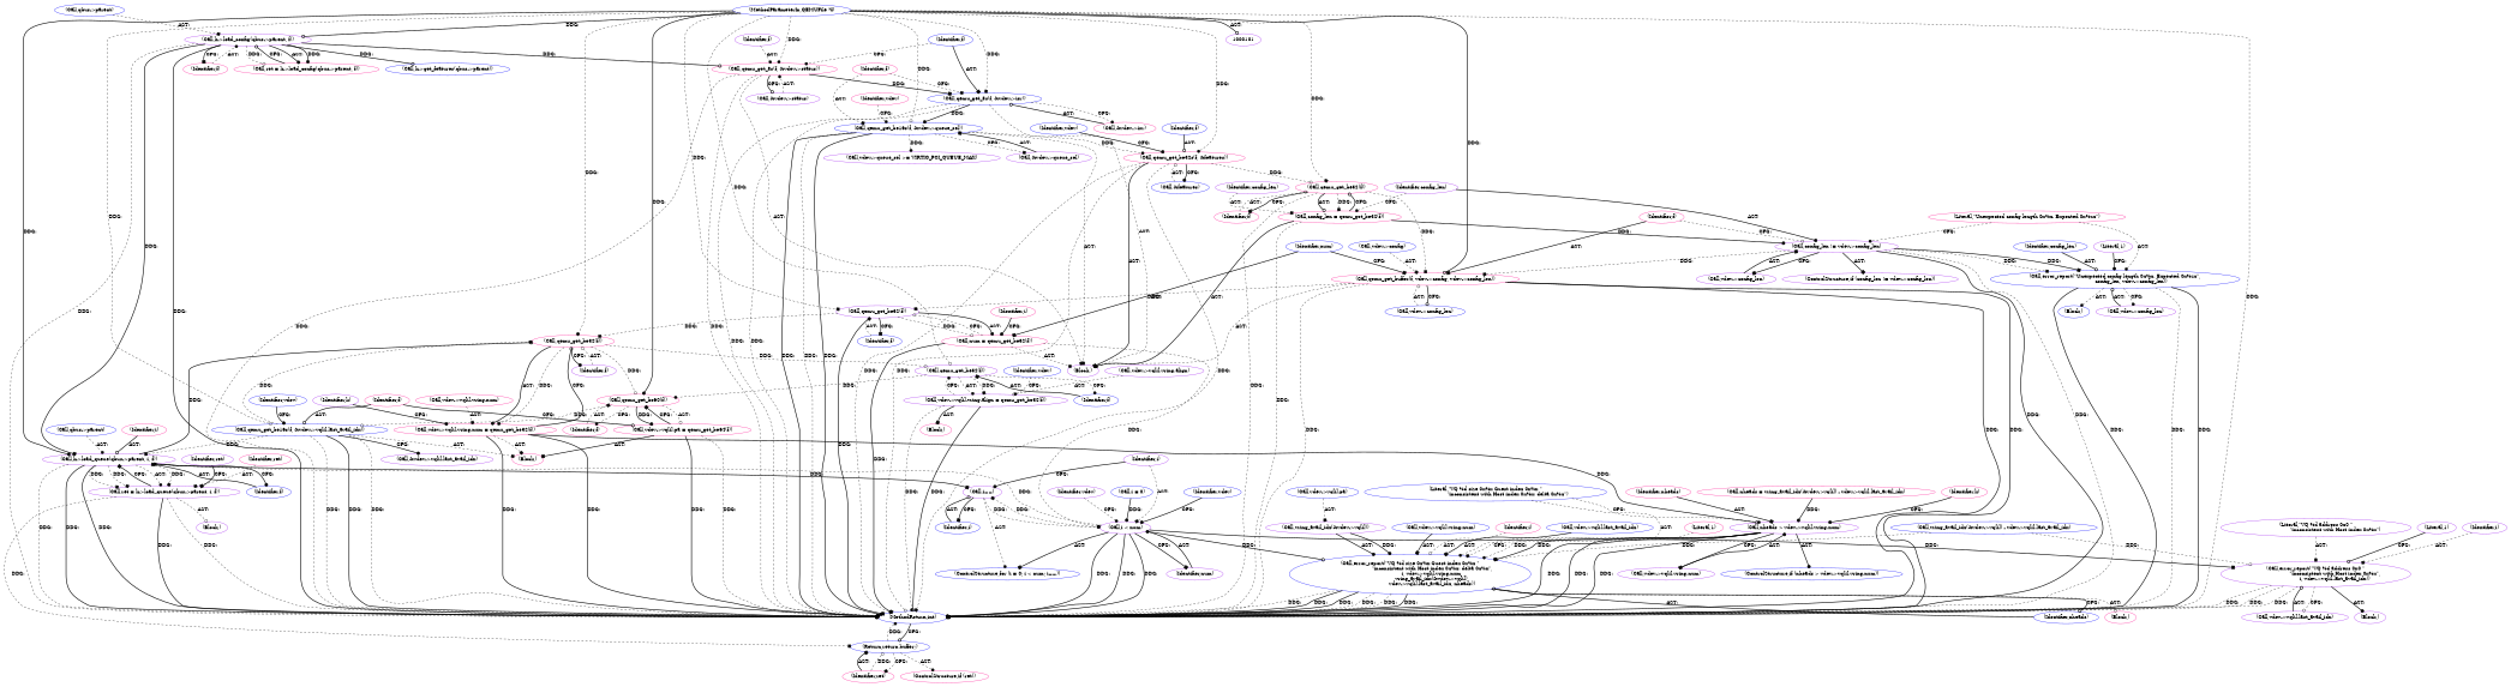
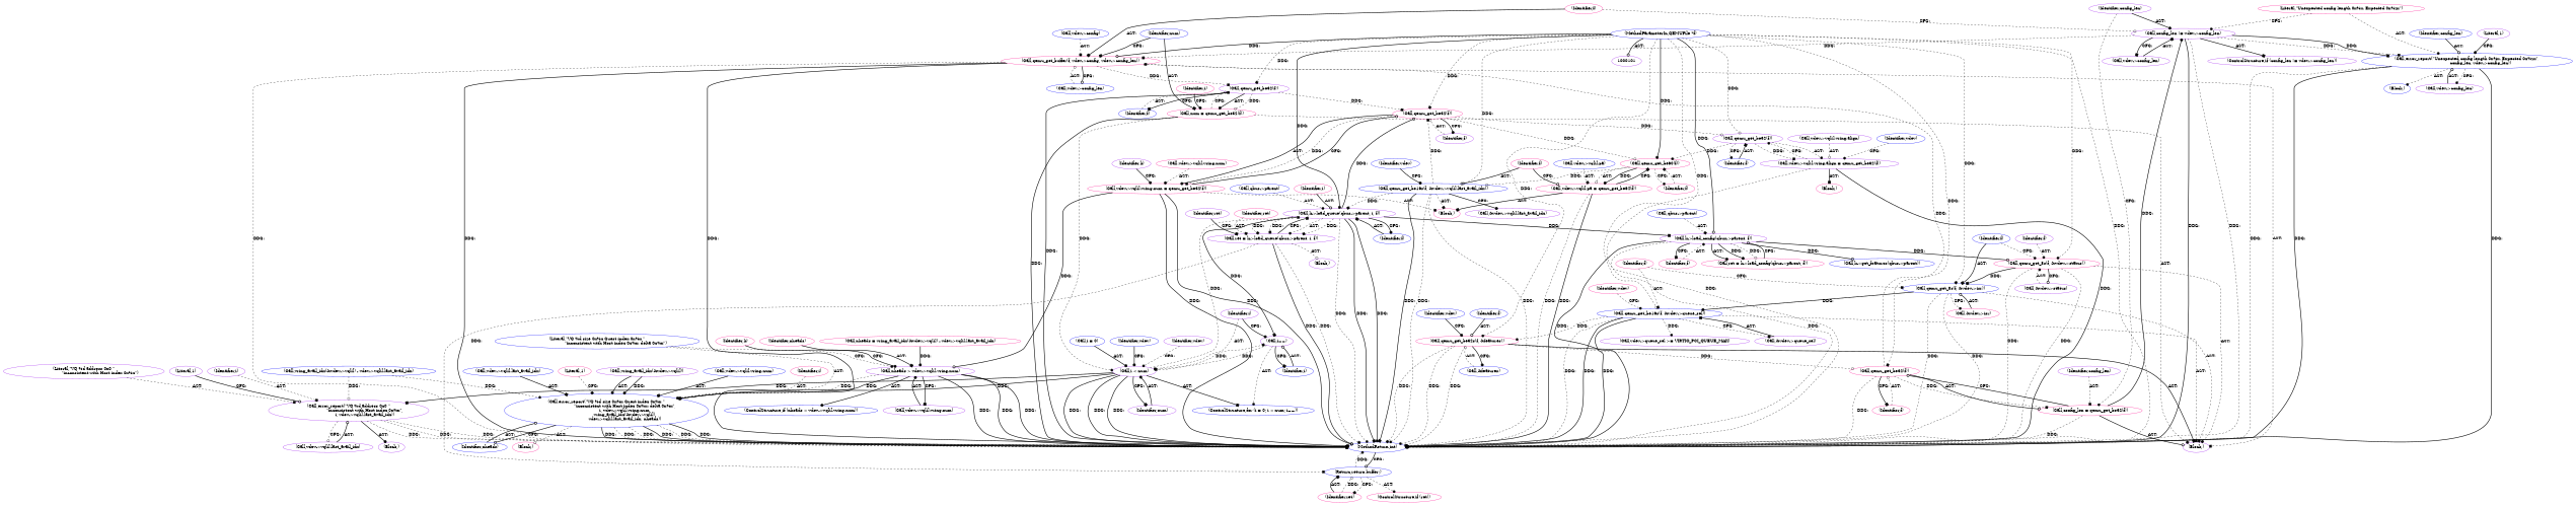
  digraph {
    node [color=purple]
    edge [arrowhead=box style=dashed]
    n1 [label="(Call,config_len != vdev->config_len)"]
    n2 [color=blue label="(Call,error_report(\"Unexpected config length 0x%x. Expected 0x%zx\",\n                     config_len, vdev->config_len))"]
    n3 [color=deeppink label="(Call,qemu_get_buffer(f, vdev->config, vdev->config_len))"]
    n4 [label="(Call,vdev->config_len)"]
    n5 [label="(ControlStructure,if (config_len != vdev->config_len))"]
    n6 [color=blue label="(MethodReturn,int)"]
    n7 [color=blue label="(Block,)"]
    n8 [label="(Call,vdev->config_len)"]
    n9 [label="(Block,)"]
    n10 [label="(Call,qemu_get_be32(f))"]
    n11 [color=blue label="(Call,vdev->config_len)"]
    n12 [color=blue label="(Return,return buffer;)"]
    n13 [color=deeppink label="(Call,config_len = qemu_get_be32(f))"]
    n14 [color=deeppink label="(Call,qemu_get_be32(f))"]
    n15 [color=deeppink label="(Identifier,f)"]
    n16 [color=deeppink label="(Call,qemu_get_be32s(f, &features))"]
    n17 [color=blue label="(Call,&features)"]
    n18 [color=blue label="(Call,qemu_get_be16s(f, &vdev->queue_sel))"]
    n19 [label="(Call,vdev->queue_sel >= VIRTIO_PCI_QUEUE_MAX)"]
    n20 [label="(Call,&vdev->queue_sel)"]
    n21 [color=blue label="(Call,qemu_get_8s(f, &vdev->isr))"]
    n22 [color=deeppink label="(Call,&vdev->isr)"]
    n23 [color=deeppink label="(Call,qemu_get_8s(f, &vdev->status))"]
    n24 [label="(Call,&vdev->status)"]
    n25 [label="(Call,k->load_config(qbus->parent, f))"]
    n26 [label="(Call,k->load_queue(qbus->parent, i, f))"]
    n27 [color=deeppink label="(Identifier,f)"]
    n28 [color=deeppink label="(Call,ret = k->load_config(qbus->parent, f))"]
    n29 [color=blue label="(Call,k->get_features(qbus->parent))"]
    n30 [color=deeppink label="(Call,qemu_get_be32(f))"]
    n31 [label="(Call,i++)"]
    n32 [label="(Call,ret = k->load_queue(qbus->parent, i, f))"]
    n33 [color=blue label="(Identifier,f)"]
    n34 [color=blue label="(MethodParameterIn,QEMUFile *f)"]
    n35 [label="(Call,qemu_get_be32(f))"]
    n36 [color=deeppink label="(Call,qemu_get_be60(f))"]
    n37 [color=blue label="(Call,qemu_get_be16s(f, &vdev->vq[i].last_avail_idx))"]
    1000101
    n39 [color=deeppink label="(Call,num = qemu_get_be32(f))"]
    n40 [color=blue label="(Identifier,f)"]
    n41 [color=deeppink label="(Call,vdev->vq[i].vring.num = qemu_get_be32(f))"]
    n42 [label="(Identifier,f)"]
    n43 [label="(Call,vdev->vq[i].vring.align = qemu_get_be32(f))"]
    n44 [color=blue label="(Identifier,f)"]
    n45 [color=deeppink label="(Call,vdev->vq[i].pa = qemu_get_be64(f))"]
    n46 [color=deeppink label="(Identifier,f)"]
    n47 [color=deeppink label="(Block,)"]
    n48 [label="(Call,&vdev->vq[i].last_avail_idx)"]
    n49 [label="(Call,i < num)"]
    n50 [color=blue label="(Call,error_report(\"VQ %d size 0x%x Guest index 0x%x \"\n                             \"inconsistent with Host index 0x%x: delta 0x%x\",\n                             i, vdev->vq[i].vring.num,\n                             vring_avail_idx(&vdev->vq[i]),\n                             vdev->vq[i].last_avail_idx, nheads))"]
    n51 [label="(Call,error_report(\"VQ %d address 0x0 \"\n                         \"inconsistent with Host index 0x%x\",\n                         i, vdev->vq[i].last_avail_idx))"]
    n52 [label="(Identifier,num)"]
    n53 [color=blue label="(ControlStructure,for (i = 0; i < num; i++))"]
    n54 [color=blue label="(Identifier,i)"]
    n55 [color=blue label="(Identifier,nheads)"]
    n56 [color=deeppink label="(Block,)"]
    n57 [label="(Block,)"]
    n58 [label="(Call,vdev->vq[i].last_avail_idx)"]
    n59 [label="(Block,)"]
    n60 [label="(Call,nheads > vdev->vq[i].vring.num)"]
    n61 [label="(Call,vdev->vq[i].vring.num)"]
    n62 [color=blue label="(ControlStructure,if (nheads > vdev->vq[i].vring.num))"]
    n63 [color=deeppink label="(Block,)"]
    n64 [color=deeppink label="(Identifier,ret)"]
    n65 [color=deeppink label="(ControlStructure,if (ret))"]
    n66 [color=blue label="(Call,qbus->parent)"]
    n67 [color=blue label="(Call,vdev->vq[i].last_avail_idx)"]
    n68 [color=blue label="(Call,vdev->vq[i].pa)"]
    n69 [color=blue label="(Call,vdev->config)"]
    n70 [color=deeppink label="(Identifier,f)"]
    n71 [color=blue label="(Identifier,vdev)"]
    n72 [color=deeppink label="(Identifier,k)"]
    n73 [color=deeppink label="(Identifier,f)"]
    n74 [color=deeppink label="(Identifier,ret)"]
    n75 [color=deeppink label="(Literal,\"Unexpected config length 0x%x. Expected 0x%zx\")"]
    n76 [color=blue label="(Call,vring_avail_idx(&vdev->vq[i]) - vdev->vq[i].last_avail_idx)"]
    n77 [color=blue label="(Identifier,vdev)"]
    n78 [color=blue label="(Identifier,f)"]
    n79 [color=blue label="(Identifier,config_len)"]
    n80 [color=blue label="(Identifier,num)"]
    n81 [label="(Identifier,vdev)"]
    n82 [label="(Literal,1)"]
    n83 [color=deeppink label="(Identifier,nheads)"]
    n84 [label="(Identifier,k)"]
    n85 [color=deeppink label="(Identifier,vdev)"]
    n86 [color=deeppink label="(Literal,1)"]
    n87 [label="(Identifier,i)"]
    n88 [label="(Call,vring_avail_idx(&vdev->vq[i]))"]
    n89 [color=deeppink label="(Call,nheads = vring_avail_idx(&vdev->vq[i]) - vdev->vq[i].last_avail_idx)"]
    n90 [label="(Identifier,config_len)"]
    n91 [color=deeppink label="(Identifier,i)"]
    n92 [label="(Call,vdev->vq[i].vring.align)"]
    n93 [color=blue label="(Call,qbus->parent)"]
    n94 [label="(Identifier,config_len)"]
    n95 [label="(Identifier,i)"]
    n96 [color=blue label="(Literal,\"VQ %d size 0x%x Guest index 0x%x \"\n                             \"inconsistent with Host index 0x%x: delta 0x%x\")"]
    n97 [color=blue label="(Identifier,f)"]
    n98 [label="(Literal,\"VQ %d address 0x0 \"\n                         \"inconsistent with Host index 0x%x\")"]
    n99 [color=blue label="(Identifier,vdev)"]
    n100 [color=blue label="(Identifier,vdev)"]
    n101 [color=blue label="(Call,vdev->vq[i].vring.num)"]
    n102 [color=deeppink label="(Identifier,i)"]
    n103 [color=deeppink label="(Call,vdev->vq[i].vring.num)"]
    n104 [color=deeppink label="(Identifier,f)"]
    n105 [label="(Identifier,f)"]
    n106 [label="(Literal,1)"]
    n107 [color=blue label="(Call,i = 0)"]
    n108 [label="(Identifier,ret)"]
    n109 [color=deeppink label="(Identifier,i)"]
    n1 -> n2 [label="DDG: "]
    n1 -> n2 [label="DDG: " style=bold]
    n1 -> n3 [label="DDG: "]
    n1 -> n4 [label="CFG: " style=bold]
    n1 -> n5 [label="AST: " style=bold]
    n1 -> n6 [arrowhead=dot label="DDG: " style=bold]
    n1 -> n6 [arrowhead=odot label="DDG: "]
    n2 -> n6 [arrowhead=dot label="DDG: " style=bold]
    n2 -> n6 [label="DDG: " style=bold]
    n2 -> n6 [label="DDG: "]
    n2 -> n7 [arrowhead=dot label="AST: "]
    n2 -> n8 [arrowhead=dot label="CFG: "]
    n3 -> n6 [label="DDG: " style=bold]
    n3 -> n6 [arrowhead=dot label="DDG: "]
    n3 -> n6 [label="DDG: " style=bold]
    n3 -> n9 [label="AST: "]
    n3 -> n10 [label="DDG: "]
    n3 -> n11 [arrowhead=odot label="CFG: " style=bold]
    n4 -> n1 [label="AST: " style=bold]
    n6 -> n12 [arrowhead=odot label="CFG: " style=bold]
    n8 -> n2 [arrowhead=odot label="AST: " style=bold]
    n10 -> n6 [label="DDG: " style=bold]
    n10 -> n30 [label="DDG: "]
    n10 -> n39 [arrowhead=dot label="AST: " style=bold]
    n10 -> n39 [arrowhead=odot label="DDG: "]
    n10 -> n40 [label="CFG: " style=bold]
    n11 -> n3 [arrowhead=odot label="AST: "]
    n12 -> n6 [arrowhead=dot label="DDG: "]
    n12 -> n64 [label="CFG: "]
    n12 -> n65 [arrowhead=dot label="AST: "]
    n13 -> n1 [arrowhead=dot label="DDG: " style=bold]
    n13 -> n6 [arrowhead=odot label="DDG: "]
    n13 -> n9 [arrowhead=odot label="AST: " style=bold]
    n13 -> n14 [arrowhead=odot label="CFG: " style=bold]
    n14 -> n3 [label="DDG: "]
    n14 -> n6 [label="DDG: "]
    n14 -> n13 [arrowhead=odot label="AST: " style=bold]
    n14 -> n13 [label="DDG: "]
    n14 -> n15 [label="CFG: " style=bold]
    n15 -> n14 [arrowhead=odot label="AST: "]
    n16 -> n6 [arrowhead=dot label="DDG: "]
    n16 -> n6 [arrowhead=odot label="DDG: "]
    n16 -> n6 [label="DDG: "]
    n16 -> n9 [label="AST: " style=bold]
    n16 -> n14 [arrowhead=odot label="DDG: "]
    n16 -> n17 [arrowhead=dot label="CFG: " style=bold]
    n17 -> n16 [arrowhead=odot label="AST: "]
    n18 -> n6 [arrowhead=odot label="DDG: " style=bold]
    n18 -> n6 [arrowhead=odot label="DDG: "]
    n18 -> n6 [arrowhead=dot label="DDG: " style=bold]
    n18 -> n9 [label="AST: "]
    n18 -> n16 [arrowhead=dot label="DDG: "]
    n18 -> n19 [arrowhead=dot label="DDG: "]
    n18 -> n20 [label="CFG: "]
    n20 -> n18 [label="AST: " style=bold]
    n21 -> n6 [arrowhead=dot label="DDG: "]
    n21 -> n6 [label="DDG: "]
    n21 -> n9 [label="AST: "]
    n21 -> n18 [arrowhead=dot label="DDG: " style=bold]
    n21 -> n22 [arrowhead=dot label="CFG: "]
    n22 -> n21 [arrowhead=odot label="AST: " style=bold]
    n23 -> n6 [label="DDG: "]
    n23 -> n6 [label="DDG: "]
    n23 -> n9 [label="AST: "]
    n23 -> n21 [label="DDG: " style=bold]
    n23 -> n24 [arrowhead=odot label="CFG: " style=bold]
    n24 -> n23 [arrowhead=dot label="AST: "]
    n25 -> n6 [arrowhead=dot label="DDG: "]
    n25 -> n6 [label="DDG: " style=bold]
    n25 -> n23 [arrowhead=odot label="DDG: " style=bold]
-   n25 -> n26 [label="DDG: " style=bold]
+   n26 -> n25 [label="DDG: " style=bold]
    n25 -> n27 [label="CFG: " style=bold]
    n25 -> n28 [arrowhead=dot label="AST: " style=bold]
    n25 -> n28 [arrowhead=dot label="DDG: " style=bold]
    n25 -> n28 [arrowhead=odot label="DDG: "]
    n25 -> n29 [arrowhead=odot label="DDG: " style=bold]
    n26 -> n6 [arrowhead=dot label="DDG: "]
    n26 -> n6 [label="DDG: " style=bold]
    n26 -> n6 [arrowhead=dot label="DDG: " style=bold]
    n26 -> n30 [arrowhead=odot label="DDG: " style=bold]
    n26 -> n31 [label="DDG: " style=bold]
    n26 -> n32 [arrowhead=dot label="AST: "]
    n26 -> n32 [label="DDG: "]
    n26 -> n32 [label="DDG: "]
    n26 -> n32 [label="DDG: "]
    n26 -> n33 [arrowhead=dot label="CFG: " style=bold]
    n27 -> n25 [arrowhead=dot label="AST: "]
    n28 -> n25 [arrowhead=odot label="CFG: " style=bold]
    n30 -> n35 [arrowhead=odot label="DDG: "]
    n30 -> n36 [arrowhead=odot label="DDG: "]
    n30 -> n41 [arrowhead=dot label="AST: " style=bold]
    n30 -> n41 [label="DDG: "]
    n30 -> n42 [arrowhead=dot label="CFG: " style=bold]
    n31 -> n49 [label="DDG: "]
    n31 -> n53 [arrowhead=dot label="AST: "]
    n31 -> n54 [label="CFG: " style=bold]
    n32 -> n6 [arrowhead=odot label="DDG: " style=bold]
    n32 -> n6 [label="DDG: "]
    n32 -> n12 [label="DDG: "]
    n32 -> n26 [label="CFG: " style=bold]
    n32 -> n59 [arrowhead=odot label="AST: "]
    n33 -> n26 [label="AST: " style=bold]
    n34 -> n3 [arrowhead=odot label="DDG: " style=bold]
    n34 -> n6 [label="DDG: "]
    n34 -> n10 [label="DDG: "]
    n34 -> n14 [label="DDG: "]
    n34 -> n16 [arrowhead=dot label="DDG: "]
    n34 -> n18 [arrowhead=odot label="DDG: "]
    n34 -> n21 [label="DDG: "]
    n34 -> n23 [arrowhead=dot label="DDG: "]
    n34 -> n25 [arrowhead=odot label="DDG: " style=bold]
    n34 -> n26 [arrowhead=dot label="DDG: " style=bold]
    n34 -> n30 [label="DDG: "]
    n34 -> n35 [arrowhead=odot label="DDG: "]
    n34 -> n36 [arrowhead=dot label="DDG: " style=bold]
    n34 -> n37 [arrowhead=odot label="DDG: "]
    n34 -> 1000101 [arrowhead=odot label="AST: " style=bold]
    n35 -> n36 [arrowhead=dot label="DDG: "]
    n35 -> n43 [arrowhead=dot label="AST: "]
    n35 -> n43 [label="DDG: "]
    n35 -> n44 [arrowhead=dot label="CFG: "]
    n36 -> n37 [arrowhead=odot label="DDG: "]
    n36 -> n45 [arrowhead=odot label="AST: "]
    n36 -> n45 [arrowhead=dot label="DDG: " style=bold]
    n36 -> n46 [arrowhead=dot label="CFG: "]
    n37 -> n6 [label="DDG: "]
    n37 -> n6 [label="DDG: " style=bold]
    n37 -> n6 [arrowhead=dot label="DDG: "]
    n37 -> n26 [label="DDG: "]
    n37 -> n30 [label="DDG: "]
    n37 -> n47 [label="AST: "]
    n37 -> n48 [arrowhead=dot label="CFG: " style=bold]
    n39 -> n6 [label="DDG: " style=bold]
    n39 -> n9 [label="AST: "]
    n39 -> n10 [arrowhead=odot label="CFG: "]
    n39 -> n49 [arrowhead=dot label="DDG: "]
    n40 -> n10 [label="AST: "]
    n41 -> n6 [arrowhead=odot label="DDG: " style=bold]
    n41 -> n6 [label="DDG: " style=bold]
    n41 -> n30 [arrowhead=odot label="CFG: " style=bold]
    n41 -> n47 [label="AST: "]
    n41 -> n60 [arrowhead=odot label="DDG: " style=bold]
    n42 -> n30 [arrowhead=odot label="AST: "]
    n43 -> n6 [arrowhead=odot label="DDG: " style=bold]
    n43 -> n6 [arrowhead=dot label="DDG: "]
    n43 -> n35 [arrowhead=dot label="CFG: "]
    n43 -> n63 [label="AST: " style=bold]
    n44 -> n35 [label="AST: " style=bold]
    n45 -> n6 [label="DDG: "]
    n45 -> n6 [label="DDG: " style=bold]
    n45 -> n36 [label="CFG: " style=bold]
    n45 -> n47 [label="AST: " style=bold]
    n46 -> n36 [label="AST: "]
    n49 -> n6 [arrowhead=odot label="DDG: " style=bold]
    n49 -> n6 [arrowhead=odot label="DDG: " style=bold]
    n49 -> n6 [arrowhead=odot label="DDG: " style=bold]
    n49 -> n26 [label="DDG: "]
    n49 -> n31 [label="DDG: "]
    n49 -> n50 [arrowhead=odot label="DDG: " style=bold]
    n49 -> n51 [label="DDG: " style=bold]
    n49 -> n52 [label="CFG: " style=bold]
    n49 -> n53 [label="AST: " style=bold]
    n50 -> n6 [label="DDG: " style=bold]
    n50 -> n6 [arrowhead=odot label="DDG: "]
    n50 -> n6 [arrowhead=odot label="DDG: "]
    n50 -> n6 [label="DDG: " style=bold]
    n50 -> n6 [label="DDG: "]
    n50 -> n6 [arrowhead=odot label="DDG: " style=bold]
    n50 -> n55 [arrowhead=odot label="CFG: " style=bold]
    n50 -> n56 [arrowhead=odot label="AST: "]
    n51 -> n6 [arrowhead=dot label="DDG: "]
    n51 -> n6 [arrowhead=odot label="DDG: "]
    n51 -> n6 [label="DDG: "]
    n51 -> n57 [arrowhead=dot label="AST: " style=bold]
    n51 -> n58 [arrowhead=odot label="CFG: "]
    n52 -> n49 [arrowhead=dot label="AST: " style=bold]
    n54 -> n31 [arrowhead=odot label="AST: " style=bold]
    n55 -> n50 [arrowhead=odot label="AST: " style=bold]
    n58 -> n51 [arrowhead=odot label="AST: " style=bold]
    n60 -> n6 [arrowhead=odot label="DDG: " style=bold]
    n60 -> n6 [arrowhead=odot label="DDG: " style=bold]
    n60 -> n6 [label="DDG: " style=bold]
    n60 -> n50 [label="DDG: " style=bold]
    n60 -> n50 [arrowhead=dot label="DDG: "]
    n60 -> n61 [label="CFG: " style=bold]
    n60 -> n62 [arrowhead=dot label="AST: " style=bold]
    n61 -> n60 [arrowhead=dot label="AST: " style=bold]
    n64 -> n12 [label="AST: " style=bold]
    n64 -> n12 [arrowhead=odot label="DDG: "]
    n66 -> n25 [label="AST: "]
    n67 -> n50 [label="AST: " style=bold]
-   n68 -> n88 [label="AST: "]
+   n68 -> n45 [label="AST: "]
    n69 -> n3 [label="AST: "]
    n70 -> n18 [label="AST: "]
    n70 -> n21 [label="CFG: "]
    n71 -> n16 [arrowhead=dot label="CFG: " style=bold]
    n72 -> n60 [arrowhead=dot label="CFG: " style=bold]
    n73 -> n37 [arrowhead=odot label="AST: " style=bold]
    n73 -> n45 [arrowhead=odot label="CFG: " style=bold]
    n74 -> n32 [label="AST: "]
    n75 -> n1 [arrowhead=dot label="CFG: "]
    n75 -> n2 [arrowhead=dot label="AST: "]
    n76 -> n50 [arrowhead=dot label="DDG: "]
    n76 -> n51 [arrowhead=odot label="DDG: "]
    n77 -> n49 [arrowhead=dot label="CFG: " style=bold]
    n78 -> n16 [arrowhead=odot label="AST: " style=bold]
    n79 -> n2 [arrowhead=odot label="AST: " style=bold]
    n80 -> n3 [label="CFG: " style=bold]
    n80 -> n39 [label="AST: " style=bold]
    n81 -> n49 [arrowhead=dot label="CFG: "]
    n82 -> n51 [arrowhead=odot label="CFG: " style=bold]
    n83 -> n60 [label="AST: " style=bold]
    n84 -> n41 [arrowhead=dot label="CFG: " style=bold]
    n85 -> n18 [arrowhead=dot label="CFG: "]
    n86 -> n50 [label="CFG: "]
    n87 -> n51 [label="AST: "]
    n88 -> n50 [arrowhead=dot label="AST: " style=bold]
    n88 -> n50 [arrowhead=dot label="DDG: " style=bold]
    n89 -> n60 [arrowhead=dot label="DDG: " style=bold]
    n90 -> n13 [label="AST: "]
    n91 -> n39 [arrowhead=dot label="CFG: " style=bold]
    n92 -> n43 [arrowhead=odot label="AST: "]
    n93 -> n26 [arrowhead=dot label="AST: "]
    n94 -> n1 [arrowhead=dot label="AST: " style=bold]
    n94 -> n13 [arrowhead=dot label="CFG: "]
    n95 -> n31 [arrowhead=dot label="CFG: " style=bold]
    n95 -> n49 [label="AST: "]
    n96 -> n50 [arrowhead=dot label="AST: "]
    n96 -> n60 [arrowhead=dot label="CFG: "]
    n97 -> n21 [label="AST: " style=bold]
    n97 -> n23 [arrowhead=dot label="CFG: "]
    n98 -> n51 [label="AST: "]
    n99 -> n43 [arrowhead=dot label="CFG: "]
    n100 -> n37 [arrowhead=dot label="CFG: " style=bold]
    n101 -> n50 [label="AST: " style=bold]
    n102 -> n50 [arrowhead=odot label="AST: "]
    n103 -> n41 [label="AST: "]
    n104 -> n1 [arrowhead=odot label="CFG: "]
    n104 -> n3 [label="AST: " style=bold]
    n105 -> n23 [arrowhead=dot label="AST: "]
    n106 -> n2 [arrowhead=dot label="CFG: " style=bold]
-   n107 -> n49 [arrowhead=dot label="DDG: " style=bold]
+   n107 -> n49 [arrowhead=dot label="AST: " style=bold]
    n108 -> n32 [label="CFG: " style=bold]
    n109 -> n26 [arrowhead=odot label="AST: " style=bold]
  }
